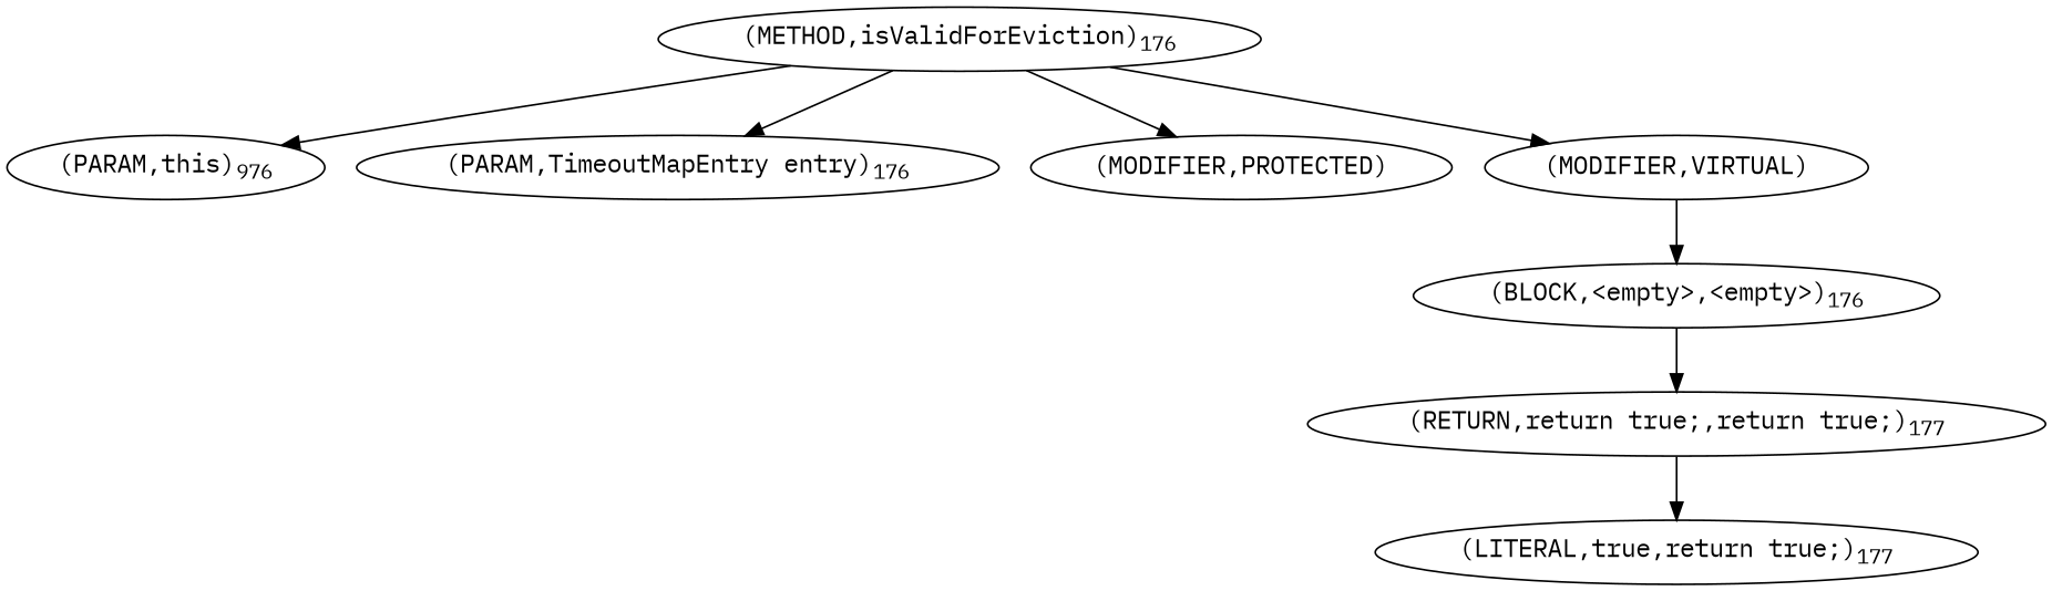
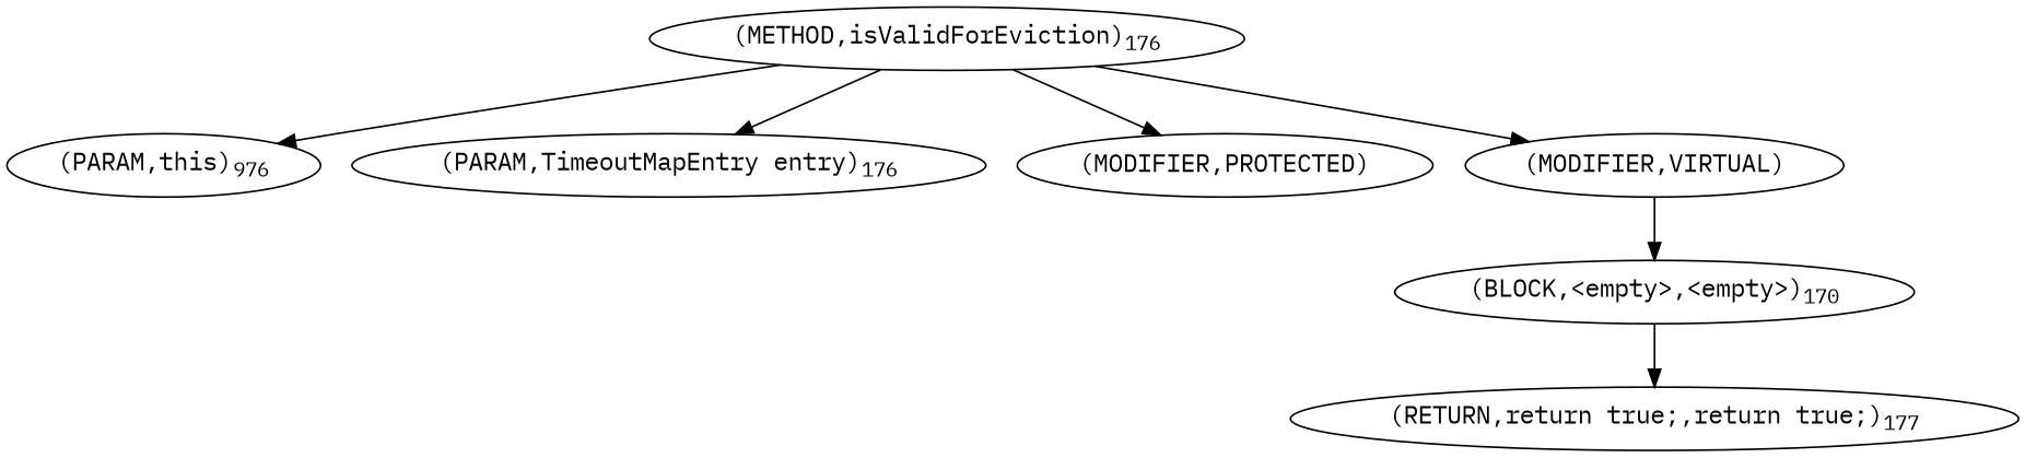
  digraph {
    fontname="IBM Plex Mono"
    node [fontname="IBM Plex Mono"]
    edge [fontname="IBM Plex Mono"]
    n1 [label=<(METHOD,isValidForEviction)<SUB>176</SUB>>]
    n2 [label=<(PARAM,this)<SUB>976</SUB>>]
    n3 [label=<(PARAM,TimeoutMapEntry entry)<SUB>176</SUB>>]
    n4 [label=<(MODIFIER,PROTECTED)>]
    n5 [label=<(MODIFIER,VIRTUAL)>]
-   n6 [label=<(BLOCK,&lt;empty&gt;,&lt;empty&gt;)<SUB>176</SUB>>]
+   n6 [label=<(BLOCK,&lt;empty&gt;,&lt;empty&gt;)<SUB>170</SUB>>]
    n7 [label=<(RETURN,return true;,return true;)<SUB>177</SUB>>]
-   n8 [label=<(LITERAL,true,return true;)<SUB>177</SUB>>]
    n1 -> n2
    n1 -> n3
    n1 -> n4
    n1 -> n5
    n5 -> n6
    n6 -> n7
-   n7 -> n8
  }
